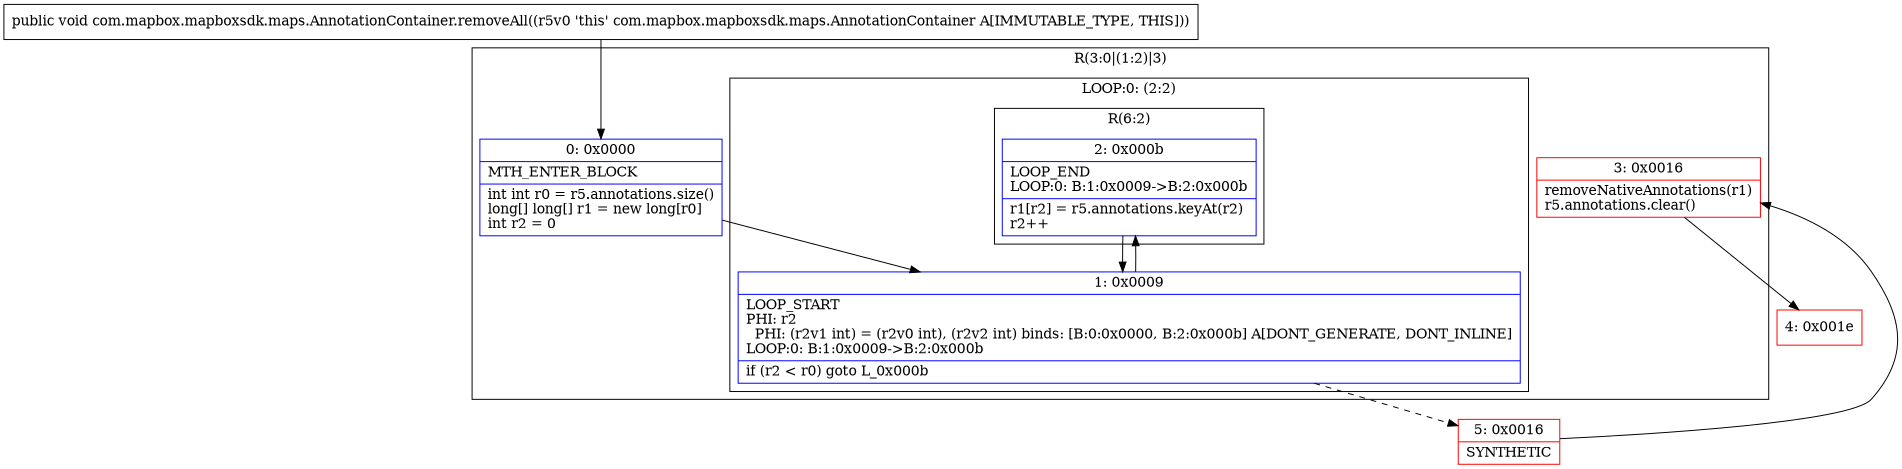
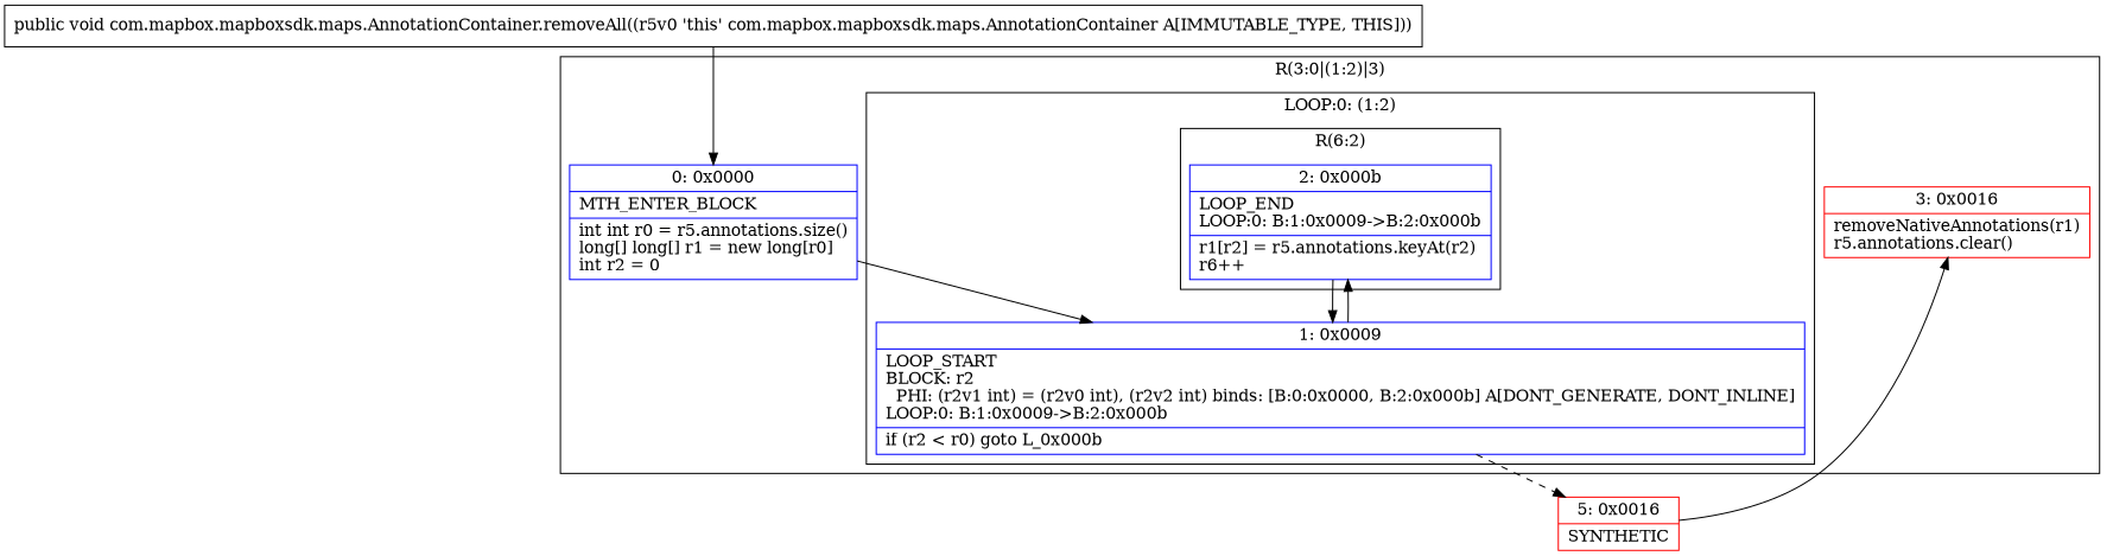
  digraph {
    node [color=blue shape=record]
-   n1 [label="{2\:\ 0x000b|LOOP_END\lLOOP:0: B:1:0x0009\-\>B:2:0x000b\l|r1[r2] = r5.annotations.keyAt(r2)\lr2++\l}"]
-   n2 [label="{1\:\ 0x0009|LOOP_START\lPHI: r2 \l  PHI: (r2v1 int) = (r2v0 int), (r2v2 int) binds: [B:0:0x0000, B:2:0x000b] A[DONT_GENERATE, DONT_INLINE]\lLOOP:0: B:1:0x0009\-\>B:2:0x000b\l|if (r2 \< r0) goto L_0x000b\l}"]
+   n1 [label="{2\:\ 0x000b|LOOP_END\lLOOP:0: B:1:0x0009\-\>B:2:0x000b\l|r1[r2] = r5.annotations.keyAt(r2)\lr6++\l}"]
+   n2 [label="{1\:\ 0x0009|LOOP_START\lBLOCK: r2 \l  PHI: (r2v1 int) = (r2v0 int), (r2v2 int) binds: [B:0:0x0000, B:2:0x000b] A[DONT_GENERATE, DONT_INLINE]\lLOOP:0: B:1:0x0009\-\>B:2:0x000b\l|if (r2 \< r0) goto L_0x000b\l}"]
    n3 [label="{0\:\ 0x0000|MTH_ENTER_BLOCK\l|int int r0 = r5.annotations.size()\llong[] long[] r1 = new long[r0]\lint r2 = 0\l}"]
    n4 [color=red label="{3\:\ 0x0016|removeNativeAnnotations(r1)\lr5.annotations.clear()\l}"]
    n5 [color=red label="{5\:\ 0x0016|SYNTHETIC\l}"]
-   n6 [color=red label="{4\:\ 0x001e}"]
    n7 [label="{public void com.mapbox.mapboxsdk.maps.AnnotationContainer.removeAll((r5v0 'this' com.mapbox.mapboxsdk.maps.AnnotationContainer A[IMMUTABLE_TYPE, THIS])) }" color=""]
    subgraph cluster_1 {
      label="R(3:0|(1:2)|3)"
      n3
      n4
      subgraph cluster_2 {
-       label="LOOP:0: (2:2)"
+       label="LOOP:0: (1:2)"
        n2
        subgraph cluster_3 {
          label="R(6:2)"
          n1
        }
      }
    }
    n1 -> n2
    n2 -> n1
    n2 -> n5 [style=dashed]
    n3 -> n2
-   n4 -> n6
    n5 -> n4
    n7 -> n3
  }
